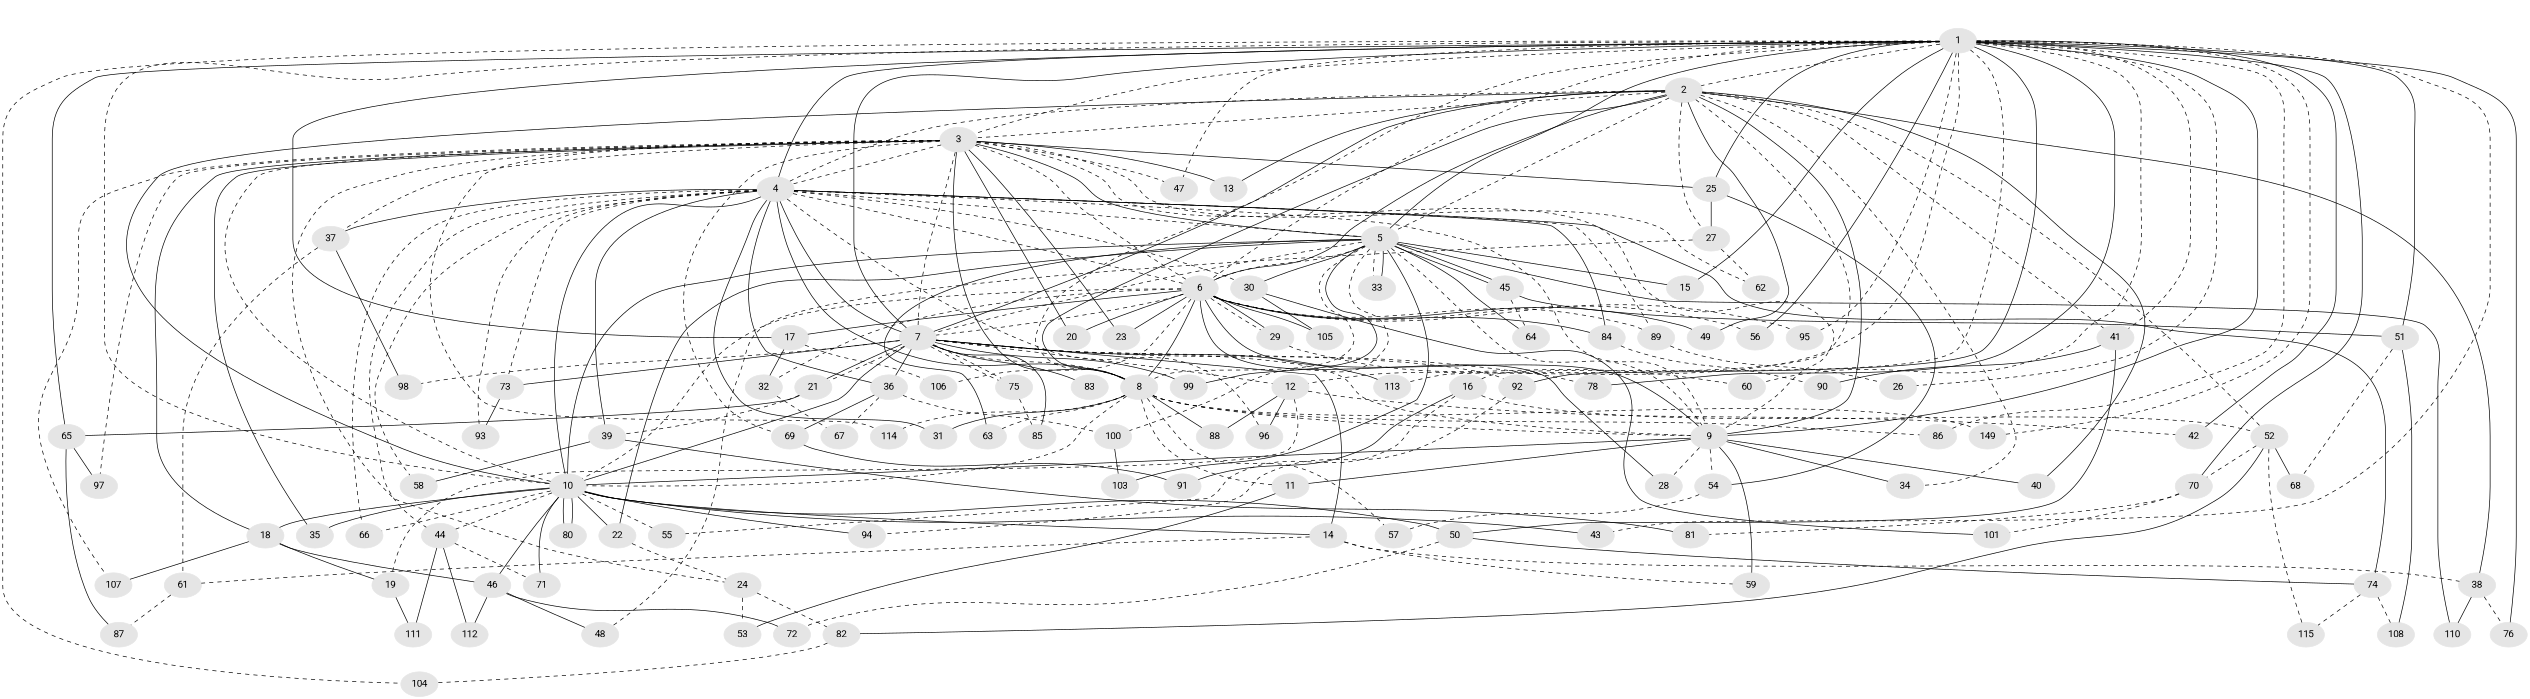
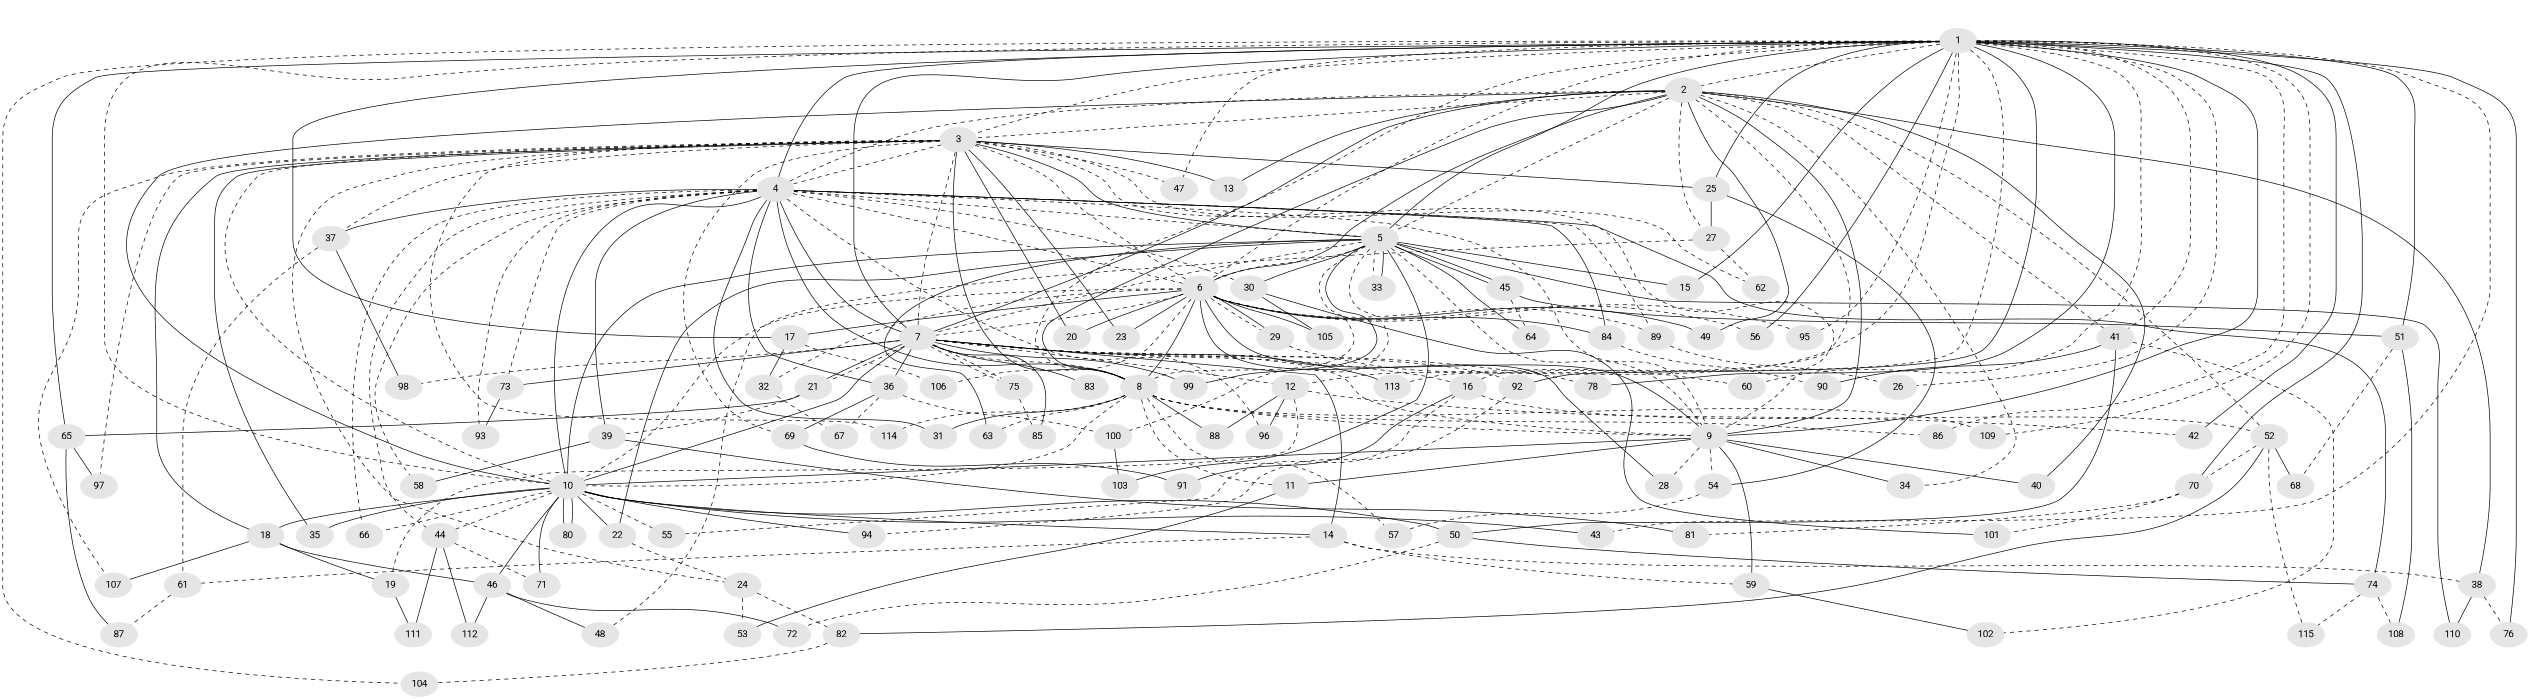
  graph {
    fontname=Roboto
    node [color=gray90 fontname=Roboto style=filled]
    edge [fontname=Roboto style=solid]
    1
    2
    3
    4
    5
    6
    7
    8
    9
    10
    12
    15
    16
    17
    25
    26
    41
    42
    43
    47
    51
    56
    60
    65
    70
    76
    78
    86
    92
    95
    104
-   109 [label=149]
+   109
    13
    27
    34
    38
    40
    49
    52
    113
    18
    20
    23
    24
    35
    37
    62
    69
    97
    107
    114
    30
    31
    36
    39
    44
    58
    66
    73
    74
    84
    89
    93
    96
    22
    33
    45
    63
    64
    99
    100
    103
    110
    28
    29
    32
    105
    106
    14
    21
    75
    83
    85
    98
    11
    57
    88
    54
    59
    46
    50
    55
    71
    80
    94
    19
    91
    90
+   102
    68
    108
    87
    101
    81
    48
    82
    115
    53
    61
    67
    111
    112
    72
    1 -- 2 [style=dashed]
    1 -- 3 [style=dashed]
    1 -- 4
    1 -- 5
    1 -- 6 [style=dashed]
    1 -- 7
    1 -- 8 [style=dashed]
    1 -- 9
    1 -- 10 [style=dashed]
    1 -- 12 [style=dashed]
    1 -- 15
    1 -- 16 [style=dashed]
    1 -- 17
    1 -- 25
    1 -- 26 [style=dashed]
    1 -- 41 [style=dashed]
    1 -- 42
    1 -- 43 [style=dashed]
    1 -- 47 [style=dashed]
    1 -- 51
    1 -- 56
    1 -- 60 [style=dashed]
    1 -- 65
    1 -- 70
    1 -- 76
    1 -- 78
    1 -- 86 [style=dashed]
    1 -- 92
    1 -- 95 [style=dashed]
    1 -- 104 [style=dashed]
    1 -- 109 [style=dashed]
    2 -- 3 [style=dashed]
    2 -- 4 [style=dashed]
    2 -- 5 [style=dashed]
    2 -- 6
    2 -- 7
    2 -- 8
    2 -- 9
    2 -- 10
    2 -- 41 [style=dashed]
    2 -- 13
    2 -- 27 [style=dashed]
    2 -- 34 [style=dashed]
    2 -- 38
    2 -- 40
    2 -- 49
    2 -- 52 [style=dashed]
    2 -- 113 [style=dashed]
    3 -- 4 [style=dashed]
    3 -- 5
    3 -- 6 [style=dashed]
    3 -- 7 [style=dashed]
    3 -- 8
    3 -- 9 [style=dashed]
    3 -- 10 [style=dashed]
    3 -- 25
    3 -- 47 [style=dashed]
    3 -- 13
    3 -- 18
    3 -- 20
    3 -- 23
    3 -- 24 [style=dashed]
    3 -- 35
    3 -- 37 [style=dashed]
    3 -- 62 [style=dashed]
    3 -- 69 [style=dashed]
    3 -- 97 [style=dashed]
    3 -- 107 [style=dashed]
    3 -- 114 [style=dashed]
    4 -- 5 [style=dashed]
    4 -- 6 [style=dashed]
    4 -- 7
    4 -- 8
    4 -- 9 [style=dashed]
    4 -- 10
    4 -- 37
    4 -- 30 [style=dashed]
    4 -- 31
    4 -- 36
    4 -- 39
    4 -- 44 [style=dashed]
    4 -- 58 [style=dashed]
    4 -- 66 [style=dashed]
    4 -- 73 [style=dashed]
    4 -- 74
    4 -- 84
    4 -- 89 [style=dashed]
    4 -- 93 [style=dashed]
    4 -- 96 [style=dashed]
    5 -- 6 [style=dashed]
    5 -- 7 [style=dashed]
    5 -- 8 [style=dashed]
    5 -- 9 [style=dashed]
    5 -- 10
    5 -- 15
    5 -- 30
    5 -- 22
    5 -- 33 [style=dashed]
    5 -- 33
    5 -- 45
    5 -- 45
    5 -- 63
    5 -- 64
    5 -- 99
    5 -- 100 [style=dashed]
    5 -- 103
    5 -- 110
    6 -- 7 [style=dashed]
    6 -- 8
    6 -- 9
    6 -- 10 [style=dashed]
    6 -- 17
    6 -- 56 [style=dashed]
    6 -- 95 [style=dashed]
    6 -- 49
    6 -- 20
    6 -- 23
    6 -- 84
    6 -- 89 [style=dashed]
    6 -- 28
    6 -- 29 [style=dashed]
    6 -- 29
    6 -- 32 [style=dashed]
    6 -- 105
    6 -- 106 [style=dashed]
    7 -- 8 [style=dashed]
    7 -- 9 [style=dashed]
    7 -- 10
    7 -- 12 [style=dashed]
+   7 -- 16 [style=dashed]
    7 -- 78 [style=dashed]
    7 -- 92 [style=dashed]
    7 -- 113
    7 -- 36
    7 -- 73
    7 -- 99
    7 -- 14
    7 -- 21
    7 -- 21 [style=dashed]
    7 -- 75 [style=dashed]
    7 -- 75 [style=dashed]
    7 -- 83
    7 -- 85
    7 -- 98 [style=dashed]
    8 -- 9 [style=dashed]
    8 -- 10 [style=dashed]
    8 -- 86 [style=dashed]
    8 -- 109 [style=dashed]
    8 -- 114 [style=dashed]
    8 -- 31
    8 -- 63 [style=dashed]
    8 -- 11 [style=dashed]
    8 -- 57 [style=dashed]
    8 -- 88
    9 -- 10
    9 -- 34
    9 -- 40
    9 -- 28 [style=dashed]
    9 -- 11
    9 -- 54 [style=dashed]
    9 -- 59
    10 -- 43
    10 -- 18
    10 -- 35
    10 -- 44 [style=dashed]
    10 -- 66 [style=dashed]
    10 -- 22
    10 -- 14
    10 -- 46
    10 -- 50
    10 -- 55 [style=dashed]
    10 -- 71
    10 -- 80
    10 -- 80
    10 -- 94
    12 -- 42 [style=dashed]
    12 -- 96
    12 -- 88
    12 -- 19 [style=dashed]
    16 -- 52 [style=dashed]
    16 -- 55 [style=dashed]
    16 -- 91
    17 -- 32
    17 -- 106 [style=dashed]
    25 -- 27
    25 -- 54
    41 -- 50
    41 -- 90
+   41 -- 102 [style=dashed]
    51 -- 68 [style=dashed]
    51 -- 108
    65 -- 97
    65 -- 87
    70 -- 101 [style=dashed]
    70 -- 81 [style=dashed]
    92 -- 94 [style=dashed]
    27 -- 62 [style=dashed]
    27 -- 48 [style=dashed]
    38 -- 76 [style=dashed]
    38 -- 110
    52 -- 70 [style=dashed]
    52 -- 68
    52 -- 82
    52 -- 115 [style=dashed]
    18 -- 107
    18 -- 46
    18 -- 19
    24 -- 82 [style=dashed]
    24 -- 53 [style=dashed]
    37 -- 98
    37 -- 61 [style=dashed]
    69 -- 91
    30 -- 105
    30 -- 101
    36 -- 69
    36 -- 100 [style=dashed]
    36 -- 67 [style=dashed]
    39 -- 58
    39 -- 81
    44 -- 71 [style=dashed]
    44 -- 111
    44 -- 112
    73 -- 93
    74 -- 108 [style=dashed]
    74 -- 115 [style=dashed]
    84 -- 90 [style=dashed]
    89 -- 26 [style=dashed]
    22 -- 24 [style=dashed]
    45 -- 51
    45 -- 64 [style=dashed]
    100 -- 103
    29 -- 60 [style=dashed]
    32 -- 67 [style=dashed]
    14 -- 38 [style=dashed]
    14 -- 59 [style=dashed]
    14 -- 61 [style=dashed]
    21 -- 65
    21 -- 39 [style=dashed]
    75 -- 85 [style=dashed]
    11 -- 53
    54 -- 57 [style=dashed]
+   59 -- 102
    46 -- 48
    46 -- 112
    46 -- 72
    50 -- 74
    50 -- 72 [style=dashed]
    19 -- 111
    82 -- 104 [style=dashed]
    61 -- 87 [style=dashed]
  }
